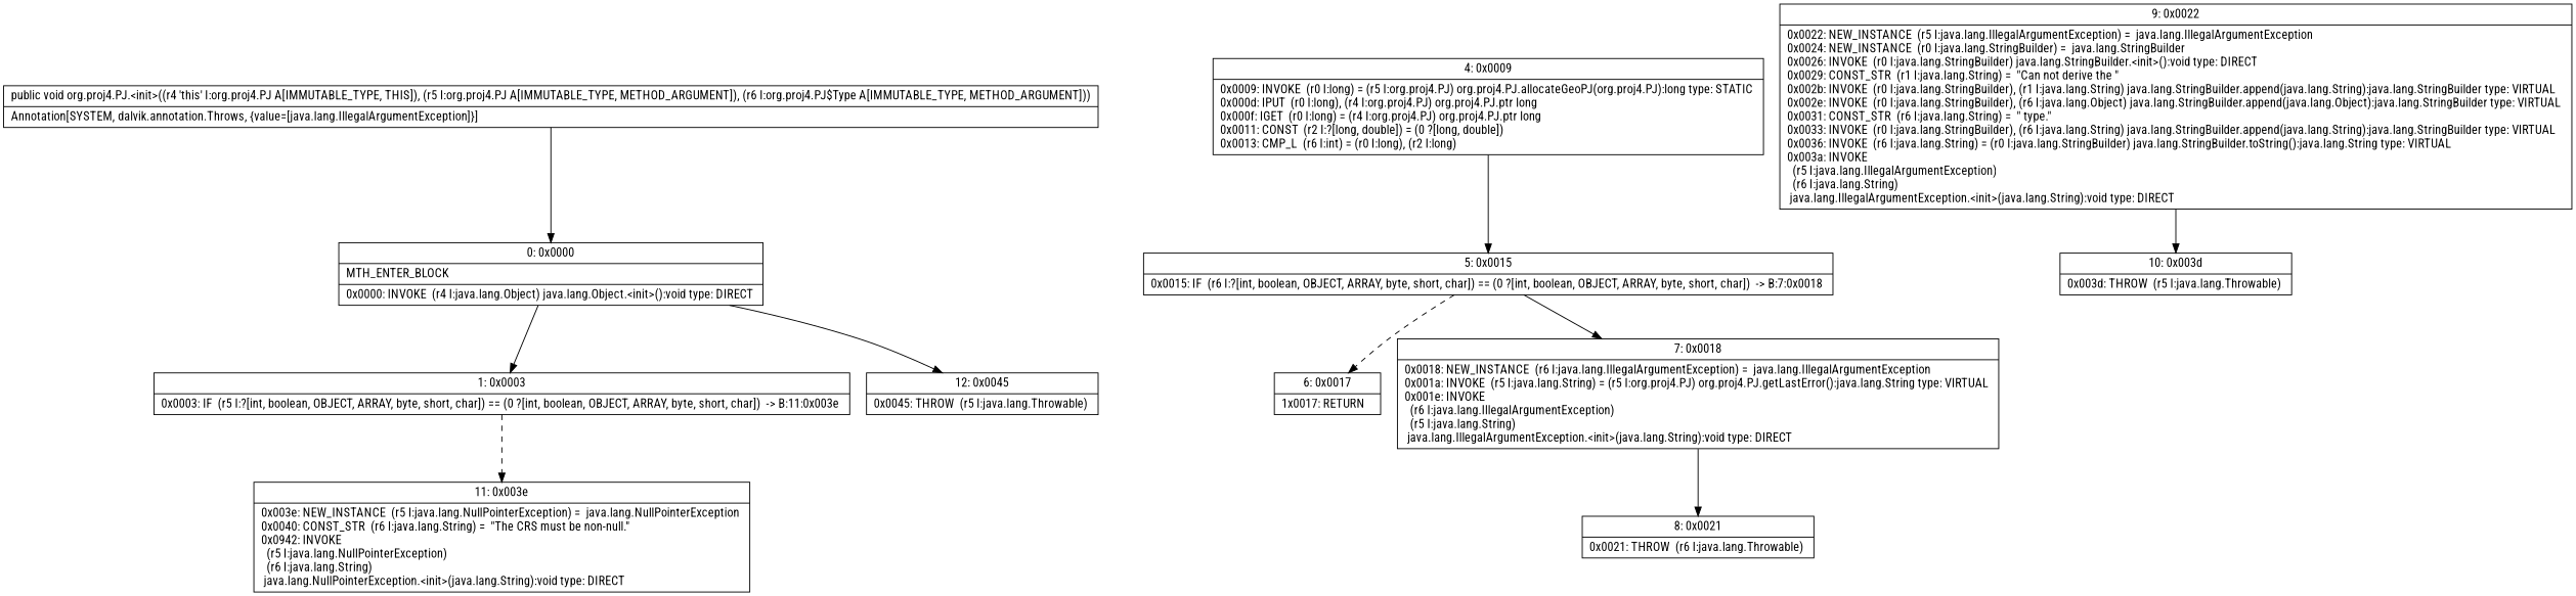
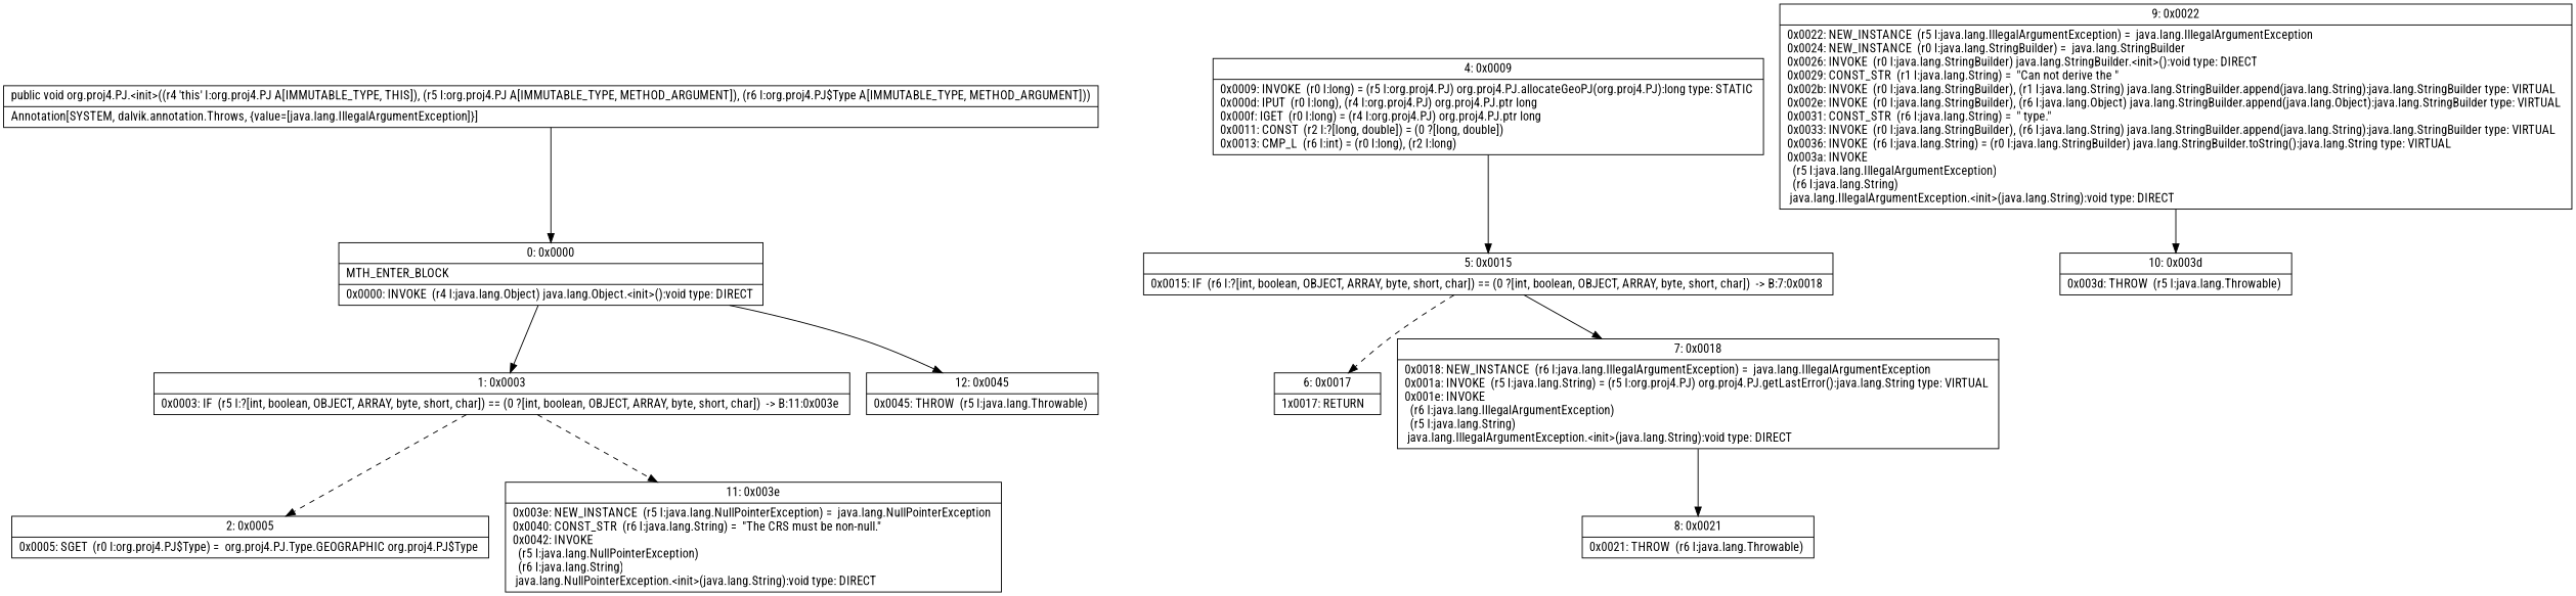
  digraph {
    fontname="Roboto Condensed"
    node [fontname="Roboto Condensed" shape=record]
    edge [fontname="Roboto Condensed"]
    n1 [label="{0\:\ 0x0000|MTH_ENTER_BLOCK\l|0x0000: INVOKE  (r4 I:java.lang.Object) java.lang.Object.\<init\>():void type: DIRECT \l}"]
    n2 [label="{1\:\ 0x0003|0x0003: IF  (r5 I:?[int, boolean, OBJECT, ARRAY, byte, short, char]) == (0 ?[int, boolean, OBJECT, ARRAY, byte, short, char])  \-\> B:11:0x003e \l}"]
    n3 [label="{12\:\ 0x0045|0x0045: THROW  (r5 I:java.lang.Throwable) \l}"]
-   n5 [label="{11\:\ 0x003e|0x003e: NEW_INSTANCE  (r5 I:java.lang.NullPointerException) =  java.lang.NullPointerException \l0x0040: CONST_STR  (r6 I:java.lang.String) =  \"The CRS must be non\-null.\" \l0x0942: INVOKE  \l  (r5 I:java.lang.NullPointerException)\l  (r6 I:java.lang.String)\l java.lang.NullPointerException.\<init\>(java.lang.String):void type: DIRECT \l}"]
+   n4 [label="{2\:\ 0x0005|0x0005: SGET  (r0 I:org.proj4.PJ$Type) =  org.proj4.PJ.Type.GEOGRAPHIC org.proj4.PJ$Type \l}"]
+   n5 [label="{11\:\ 0x003e|0x003e: NEW_INSTANCE  (r5 I:java.lang.NullPointerException) =  java.lang.NullPointerException \l0x0040: CONST_STR  (r6 I:java.lang.String) =  \"The CRS must be non\-null.\" \l0x0042: INVOKE  \l  (r5 I:java.lang.NullPointerException)\l  (r6 I:java.lang.String)\l java.lang.NullPointerException.\<init\>(java.lang.String):void type: DIRECT \l}"]
    n6 [label="{4\:\ 0x0009|0x0009: INVOKE  (r0 I:long) = (r5 I:org.proj4.PJ) org.proj4.PJ.allocateGeoPJ(org.proj4.PJ):long type: STATIC \l0x000d: IPUT  (r0 I:long), (r4 I:org.proj4.PJ) org.proj4.PJ.ptr long \l0x000f: IGET  (r0 I:long) = (r4 I:org.proj4.PJ) org.proj4.PJ.ptr long \l0x0011: CONST  (r2 I:?[long, double]) = (0 ?[long, double]) \l0x0013: CMP_L  (r6 I:int) = (r0 I:long), (r2 I:long) \l}"]
    n7 [label="{5\:\ 0x0015|0x0015: IF  (r6 I:?[int, boolean, OBJECT, ARRAY, byte, short, char]) == (0 ?[int, boolean, OBJECT, ARRAY, byte, short, char])  \-\> B:7:0x0018 \l}"]
    n8 [label="{9\:\ 0x0022|0x0022: NEW_INSTANCE  (r5 I:java.lang.IllegalArgumentException) =  java.lang.IllegalArgumentException \l0x0024: NEW_INSTANCE  (r0 I:java.lang.StringBuilder) =  java.lang.StringBuilder \l0x0026: INVOKE  (r0 I:java.lang.StringBuilder) java.lang.StringBuilder.\<init\>():void type: DIRECT \l0x0029: CONST_STR  (r1 I:java.lang.String) =  \"Can not derive the \" \l0x002b: INVOKE  (r0 I:java.lang.StringBuilder), (r1 I:java.lang.String) java.lang.StringBuilder.append(java.lang.String):java.lang.StringBuilder type: VIRTUAL \l0x002e: INVOKE  (r0 I:java.lang.StringBuilder), (r6 I:java.lang.Object) java.lang.StringBuilder.append(java.lang.Object):java.lang.StringBuilder type: VIRTUAL \l0x0031: CONST_STR  (r6 I:java.lang.String) =  \" type.\" \l0x0033: INVOKE  (r0 I:java.lang.StringBuilder), (r6 I:java.lang.String) java.lang.StringBuilder.append(java.lang.String):java.lang.StringBuilder type: VIRTUAL \l0x0036: INVOKE  (r6 I:java.lang.String) = (r0 I:java.lang.StringBuilder) java.lang.StringBuilder.toString():java.lang.String type: VIRTUAL \l0x003a: INVOKE  \l  (r5 I:java.lang.IllegalArgumentException)\l  (r6 I:java.lang.String)\l java.lang.IllegalArgumentException.\<init\>(java.lang.String):void type: DIRECT \l}"]
    n9 [label="{10\:\ 0x003d|0x003d: THROW  (r5 I:java.lang.Throwable) \l}"]
    n10 [label="{6\:\ 0x0017|1x0017: RETURN   \l}"]
    n11 [label="{7\:\ 0x0018|0x0018: NEW_INSTANCE  (r6 I:java.lang.IllegalArgumentException) =  java.lang.IllegalArgumentException \l0x001a: INVOKE  (r5 I:java.lang.String) = (r5 I:org.proj4.PJ) org.proj4.PJ.getLastError():java.lang.String type: VIRTUAL \l0x001e: INVOKE  \l  (r6 I:java.lang.IllegalArgumentException)\l  (r5 I:java.lang.String)\l java.lang.IllegalArgumentException.\<init\>(java.lang.String):void type: DIRECT \l}"]
    n12 [label="{8\:\ 0x0021|0x0021: THROW  (r6 I:java.lang.Throwable) \l}"]
    n13 [label="{public void org.proj4.PJ.\<init\>((r4 'this' I:org.proj4.PJ A[IMMUTABLE_TYPE, THIS]), (r5 I:org.proj4.PJ A[IMMUTABLE_TYPE, METHOD_ARGUMENT]), (r6 I:org.proj4.PJ$Type A[IMMUTABLE_TYPE, METHOD_ARGUMENT]))  | Annotation[SYSTEM, dalvik.annotation.Throws, \{value=[java.lang.IllegalArgumentException]\}]\l}"]
    n1 -> n2
    n1 -> n3
+   n2 -> n4 [style=dashed]
    n2 -> n5 [style=dashed]
    n6 -> n7
    n7 -> n10 [style=dashed]
    n7 -> n11
    n8 -> n9
    n11 -> n12
    n13 -> n1
  }
